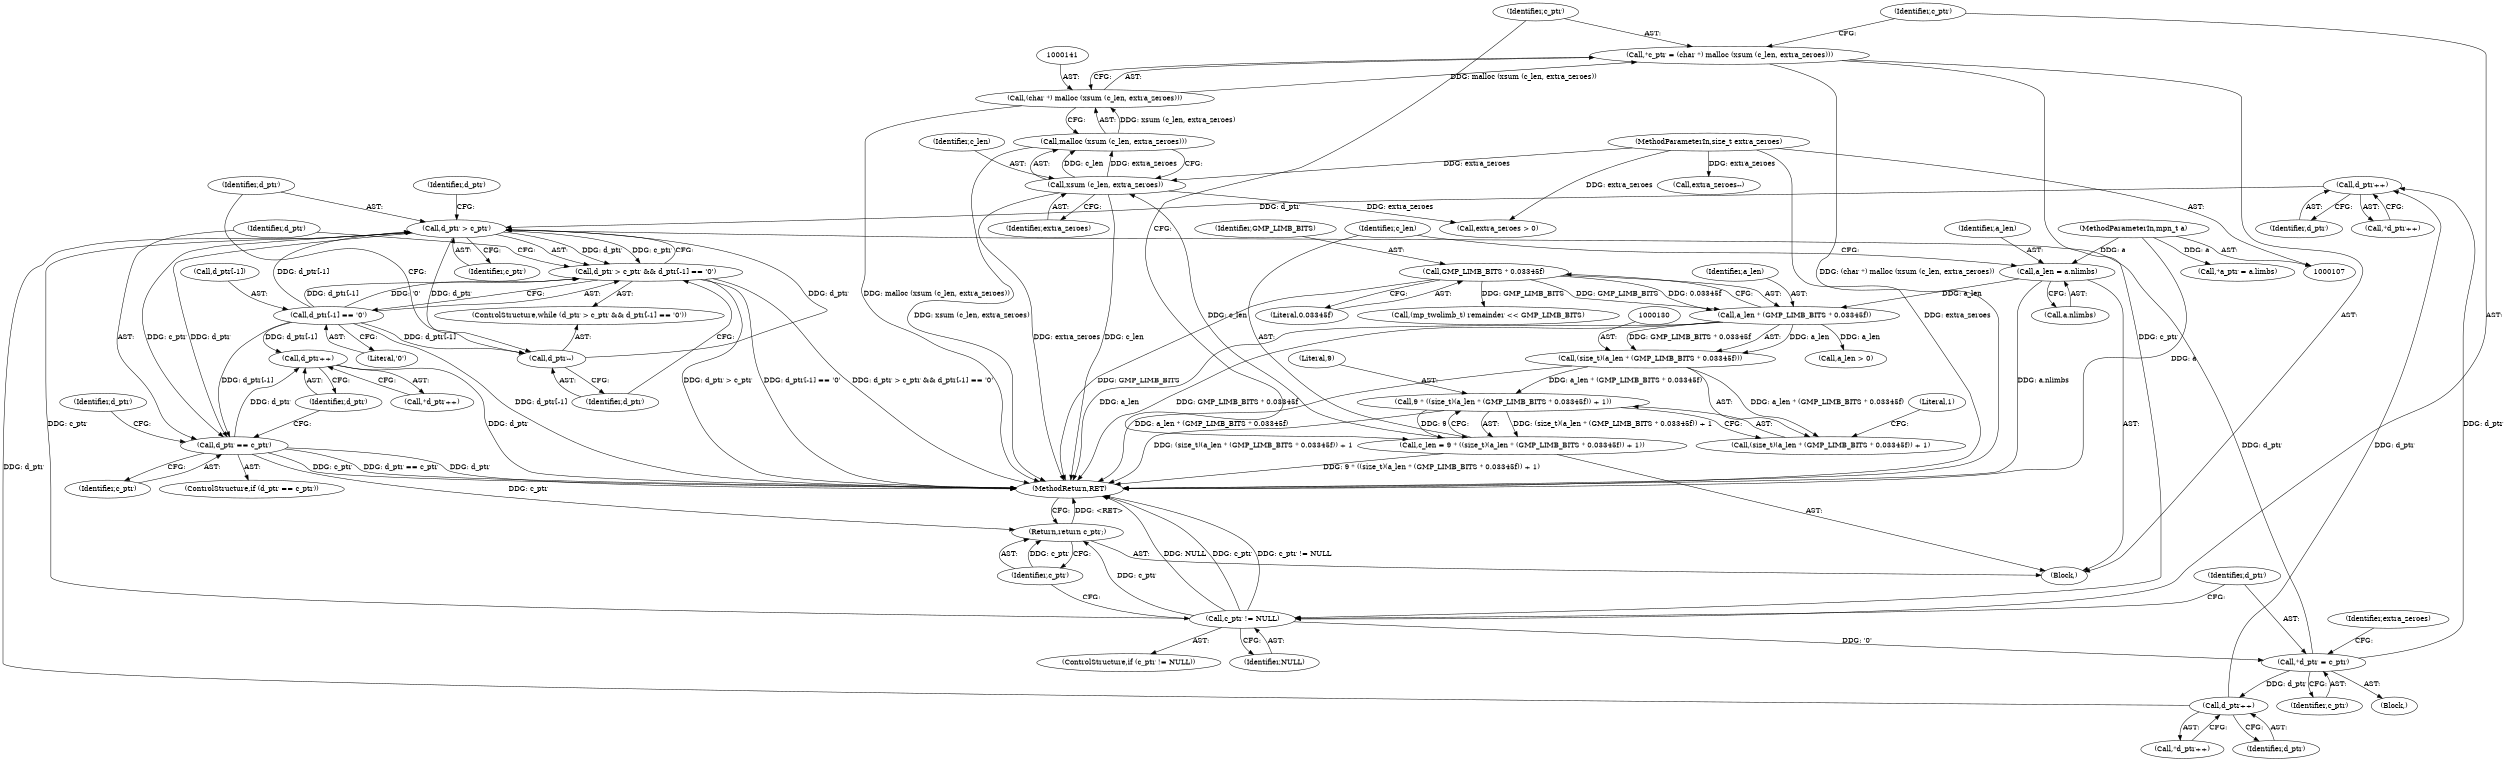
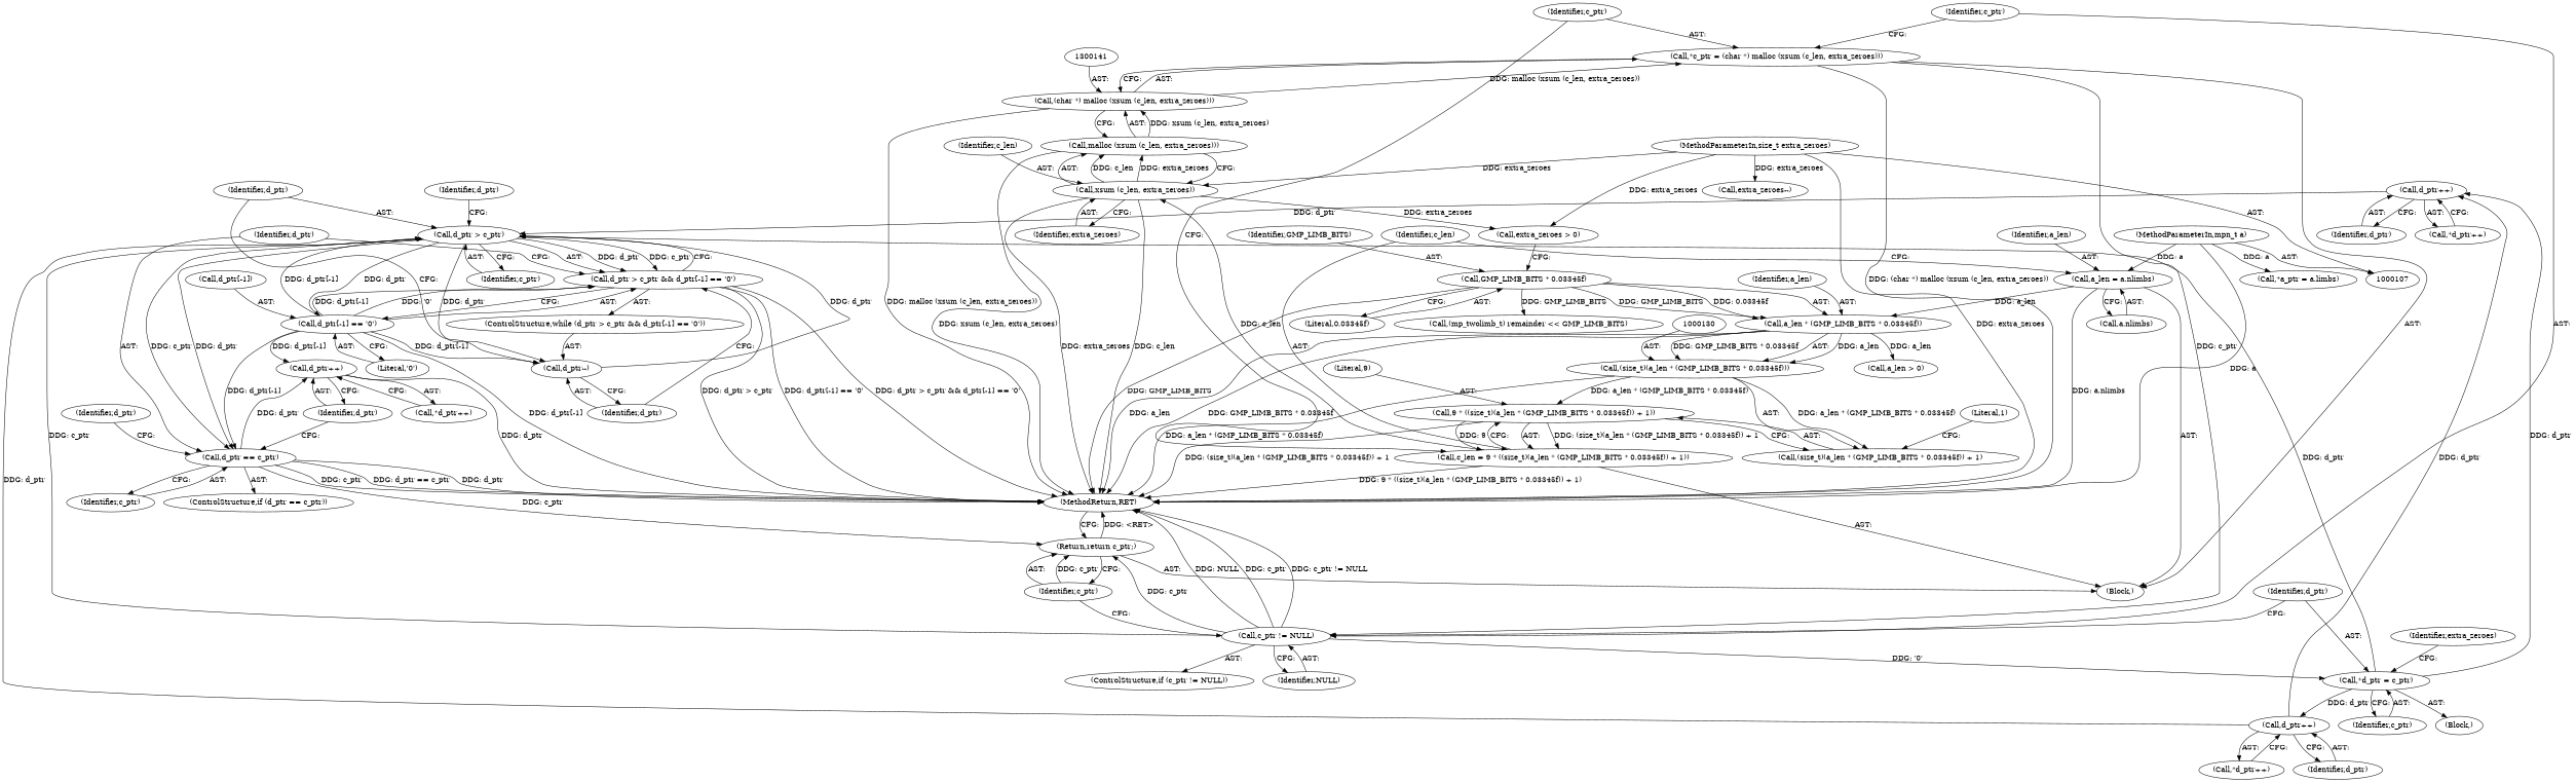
  digraph {
    n1 [label="(Call,d_ptr++)"]
    n2 [label="(Call,d_ptr > c_ptr)"]
    n3 [label="(Call,*d_ptr++)"]
    n4 [label="(Identifier,d_ptr)"]
    n5 [label="(Call,d_ptr > c_ptr && d_ptr[-1] == '0')"]
    n6 [label="(Call,d_ptr[-1] == '0')"]
    n7 [label="(Call,d_ptr--)"]
    n8 [label="(Call,d_ptr == c_ptr)"]
    n9 [label="(Identifier,c_ptr)"]
    n10 [label="(Call,d_ptr++)"]
    n11 [label="(Call,*d_ptr++)"]
    n12 [label="(Identifier,d_ptr)"]
    n13 [label="(Call,*d_ptr = c_ptr)"]
    n14 [label="(Block,)"]
    n15 [label="(Identifier,c_ptr)"]
    n16 [label="(Call,c_ptr != NULL)"]
    n17 [label="(Return,return c_ptr;)"]
    n18 [label="(Identifier,NULL)"]
    n19 [label="(ControlStructure,if (c_ptr != NULL))"]
    n20 [label="(MethodReturn,RET)"]
    n21 [label="(Block,)"]
    n22 [label="(Identifier,c_ptr)"]
    n23 [label="(Call,*c_ptr = (char *) malloc (xsum (c_len, extra_zeroes)))"]
    n24 [label="(Call,(char *) malloc (xsum (c_len, extra_zeroes)))"]
    n25 [label="(Call,malloc (xsum (c_len, extra_zeroes)))"]
    n26 [label="(Call,xsum (c_len, extra_zeroes))"]
    n27 [label="(Call,extra_zeroes > 0)"]
    n28 [label="(Identifier,extra_zeroes)"]
    n29 [label="(Call,c_len = 9 * ((size_t)(a_len * (GMP_LIMB_BITS * 0.03345f)) + 1))"]
    n30 [label="(Call,9 * ((size_t)(a_len * (GMP_LIMB_BITS * 0.03345f)) + 1))"]
    n31 [label="(Call,(size_t)(a_len * (GMP_LIMB_BITS * 0.03345f)) + 1)"]
    n32 [label="(Call,(size_t)(a_len * (GMP_LIMB_BITS * 0.03345f)))"]
    n33 [label="(Call,a_len * (GMP_LIMB_BITS * 0.03345f))"]
    n34 [label="(Call,GMP_LIMB_BITS * 0.03345f)"]
    n35 [label="(Call,a_len > 0)"]
    n36 [label="(Literal,0.03345f)"]
    n37 [label="(Call,(mp_twolimb_t) remainder << GMP_LIMB_BITS)"]
    n38 [label="(Call,a_len = a.nlimbs)"]
    n39 [label="(Call,a.nlimbs)"]
    n40 [label="(MethodParameterIn,mpn_t a)"]
    n41 [label="(Call,*a_ptr = a.limbs)"]
    1000107
    n43 [label="(MethodParameterIn,size_t extra_zeroes)"]
    n44 [label="(Call,extra_zeroes--)"]
    n45 [label="(ControlStructure,while (d_ptr > c_ptr && d_ptr[-1] == '0'))"]
    n46 [label="(Call,d_ptr++)"]
    n47 [label="(Literal,'0')"]
    n48 [label="(Identifier,d_ptr)"]
    n49 [label="(Identifier,c_ptr)"]
    n50 [label="(ControlStructure,if (d_ptr == c_ptr))"]
    n51 [label="(Identifier,d_ptr)"]
    n52 [label="(Call,*d_ptr++)"]
    n53 [label="(Call,d_ptr[-1])"]
    n54 [label="(Identifier,c_ptr)"]
    n55 [label="(Identifier,d_ptr)"]
    n56 [label="(Identifier,a_len)"]
    n57 [label="(Identifier,a_len)"]
    n58 [label="(Identifier,c_len)"]
    n59 [label="(Identifier,d_ptr)"]
    n60 [label="(Identifier,extra_zeroes)"]
    n61 [label="(Identifier,GMP_LIMB_BITS)"]
    n62 [label="(Identifier,d_ptr)"]
    n63 [label="(Identifier,c_len)"]
    n64 [label="(Identifier,d_ptr)"]
    n65 [label="(Literal,1)"]
    n66 [label="(Literal,9)"]
    n67 [label="(Identifier,c_ptr)"]
    n68 [label="(Identifier,d_ptr)"]
-   1000141
+   1000141 [label=1300141]
    1000130
    n1 -> n2 [label="DDG: d_ptr"]
    n1 -> n3 [label="AST: "]
    n1 -> n4 [label="CFG: "]
    n2 -> n5 [label="AST: "]
    n2 -> n5 [label="DDG: d_ptr"]
    n2 -> n5 [label="DDG: c_ptr"]
+   n2 -> n6 [label="DDG: d_ptr"]
    n2 -> n7 [label="DDG: d_ptr"]
    n2 -> n8 [label="DDG: d_ptr"]
    n2 -> n8 [label="DDG: c_ptr"]
    n2 -> n9 [label="CFG: "]
    n3 -> n1 [label="CFG: "]
    n4 -> n1 [label="AST: "]
    n5 -> n2 [label="CFG: "]
    n5 -> n6 [label="CFG: "]
    n5 -> n20 [label="DDG: d_ptr > c_ptr"]
    n5 -> n20 [label="DDG: d_ptr[-1] == '0'"]
    n5 -> n20 [label="DDG: d_ptr > c_ptr && d_ptr[-1] == '0'"]
    n5 -> n45 [label="AST: "]
    n6 -> n2 [label="DDG: d_ptr[-1]"]
    n6 -> n5 [label="AST: "]
    n6 -> n5 [label="DDG: d_ptr[-1]"]
    n6 -> n5 [label="DDG: '0'"]
    n6 -> n7 [label="DDG: d_ptr[-1]"]
    n6 -> n8 [label="DDG: d_ptr[-1]"]
    n6 -> n20 [label="DDG: d_ptr[-1]"]
    n6 -> n46 [label="DDG: d_ptr[-1]"]
    n6 -> n47 [label="CFG: "]
    n7 -> n2 [label="DDG: d_ptr"]
-   n7 -> n45 [label="AST: "]
+   n45 -> n7 [label="AST: "]
    n7 -> n48 [label="CFG: "]
    n8 -> n17 [label="DDG: c_ptr"]
    n8 -> n20 [label="DDG: c_ptr"]
    n8 -> n20 [label="DDG: d_ptr == c_ptr"]
    n8 -> n20 [label="DDG: d_ptr"]
    n8 -> n46 [label="DDG: d_ptr"]
    n8 -> n49 [label="CFG: "]
    n8 -> n50 [label="AST: "]
    n9 -> n2 [label="AST: "]
    n10 -> n1 [label="DDG: d_ptr"]
    n10 -> n2 [label="DDG: d_ptr"]
    n10 -> n11 [label="AST: "]
    n10 -> n12 [label="CFG: "]
    n11 -> n10 [label="CFG: "]
    n12 -> n10 [label="AST: "]
    n13 -> n1 [label="DDG: d_ptr"]
    n13 -> n2 [label="DDG: d_ptr"]
    n13 -> n10 [label="DDG: d_ptr"]
    n13 -> n14 [label="AST: "]
    n13 -> n15 [label="CFG: "]
    n15 -> n13 [label="AST: "]
    n16 -> n2 [label="DDG: c_ptr"]
    n16 -> n13 [label="DDG: '0'"]
    n16 -> n17 [label="DDG: c_ptr"]
    n16 -> n18 [label="CFG: "]
    n16 -> n19 [label="AST: "]
    n16 -> n20 [label="DDG: NULL"]
    n16 -> n20 [label="DDG: c_ptr"]
    n16 -> n20 [label="DDG: c_ptr != NULL"]
    n17 -> n20 [label="DDG: <RET>"]
    n17 -> n21 [label="AST: "]
    n17 -> n22 [label="CFG: "]
    n18 -> n16 [label="AST: "]
    n20 -> n17 [label="CFG: "]
    n22 -> n16 [label="CFG: "]
    n22 -> n17 [label="AST: "]
    n22 -> n17 [label="DDG: c_ptr"]
    n23 -> n16 [label="DDG: c_ptr"]
    n23 -> n20 [label="DDG: (char *) malloc (xsum (c_len, extra_zeroes))"]
    n23 -> n21 [label="AST: "]
    n23 -> n24 [label="CFG: "]
    n24 -> n20 [label="DDG: malloc (xsum (c_len, extra_zeroes))"]
    n24 -> n23 [label="AST: "]
    n24 -> n23 [label="DDG: malloc (xsum (c_len, extra_zeroes))"]
    n24 -> n25 [label="CFG: "]
    n25 -> n20 [label="DDG: xsum (c_len, extra_zeroes)"]
    n25 -> n24 [label="AST: "]
    n25 -> n24 [label="DDG: xsum (c_len, extra_zeroes)"]
    n25 -> n26 [label="CFG: "]
    n26 -> n20 [label="DDG: c_len"]
    n26 -> n20 [label="DDG: extra_zeroes"]
    n26 -> n25 [label="AST: "]
    n26 -> n25 [label="DDG: c_len"]
    n26 -> n25 [label="DDG: extra_zeroes"]
    n26 -> n27 [label="DDG: extra_zeroes"]
    n26 -> n28 [label="CFG: "]
    n28 -> n26 [label="AST: "]
    n29 -> n20 [label="DDG: 9 * ((size_t)(a_len * (GMP_LIMB_BITS * 0.03345f)) + 1)"]
    n29 -> n21 [label="AST: "]
    n29 -> n26 [label="DDG: c_len"]
    n29 -> n30 [label="CFG: "]
    n30 -> n20 [label="DDG: (size_t)(a_len * (GMP_LIMB_BITS * 0.03345f)) + 1"]
    n30 -> n29 [label="AST: "]
    n30 -> n29 [label="DDG: 9"]
    n30 -> n29 [label="DDG: (size_t)(a_len * (GMP_LIMB_BITS * 0.03345f)) + 1"]
    n30 -> n31 [label="CFG: "]
    n31 -> n30 [label="AST: "]
    n32 -> n20 [label="DDG: a_len * (GMP_LIMB_BITS * 0.03345f)"]
    n32 -> n30 [label="DDG: a_len * (GMP_LIMB_BITS * 0.03345f)"]
    n32 -> n31 [label="AST: "]
    n32 -> n31 [label="DDG: a_len * (GMP_LIMB_BITS * 0.03345f)"]
    n33 -> n20 [label="DDG: a_len"]
    n33 -> n20 [label="DDG: GMP_LIMB_BITS * 0.03345f"]
    n33 -> n32 [label="AST: "]
    n33 -> n32 [label="DDG: a_len"]
    n33 -> n32 [label="DDG: GMP_LIMB_BITS * 0.03345f"]
-   n33 -> n34 [label="CFG: "]
+   n27 -> n34 [label="CFG: "]
    n33 -> n35 [label="DDG: a_len"]
    n34 -> n20 [label="DDG: GMP_LIMB_BITS"]
    n34 -> n33 [label="AST: "]
    n34 -> n33 [label="DDG: GMP_LIMB_BITS"]
    n34 -> n33 [label="DDG: 0.03345f"]
    n34 -> n36 [label="CFG: "]
    n34 -> n37 [label="DDG: GMP_LIMB_BITS"]
    n36 -> n34 [label="AST: "]
    n38 -> n20 [label="DDG: a.nlimbs"]
    n38 -> n21 [label="AST: "]
    n38 -> n33 [label="DDG: a_len"]
    n38 -> n39 [label="CFG: "]
    n39 -> n38 [label="AST: "]
    n40 -> n20 [label="DDG: a"]
    n40 -> n38 [label="DDG: a"]
    n40 -> n41 [label="DDG: a"]
    n40 -> 1000107 [label="AST: "]
    n43 -> n20 [label="DDG: extra_zeroes"]
    n43 -> n26 [label="DDG: extra_zeroes"]
    n43 -> n27 [label="DDG: extra_zeroes"]
    n43 -> 1000107 [label="AST: "]
    n43 -> n44 [label="DDG: extra_zeroes"]
    n46 -> n20 [label="DDG: d_ptr"]
    n46 -> n51 [label="CFG: "]
    n46 -> n52 [label="AST: "]
    n47 -> n6 [label="AST: "]
    n48 -> n5 [label="CFG: "]
    n48 -> n7 [label="AST: "]
    n49 -> n8 [label="AST: "]
    n51 -> n8 [label="CFG: "]
    n51 -> n46 [label="AST: "]
    n52 -> n46 [label="CFG: "]
    n53 -> n6 [label="AST: "]
    n54 -> n23 [label="AST: "]
    n54 -> n29 [label="CFG: "]
    n55 -> n5 [label="CFG: "]
    n55 -> n8 [label="AST: "]
    n56 -> n38 [label="AST: "]
    n57 -> n33 [label="AST: "]
    n58 -> n29 [label="AST: "]
    n58 -> n38 [label="CFG: "]
    n59 -> n8 [label="CFG: "]
    n60 -> n13 [label="CFG: "]
    n61 -> n34 [label="AST: "]
    n62 -> n2 [label="CFG: "]
    n63 -> n26 [label="AST: "]
    n64 -> n2 [label="AST: "]
    n64 -> n7 [label="CFG: "]
    n65 -> n31 [label="CFG: "]
    n66 -> n30 [label="AST: "]
    n67 -> n16 [label="AST: "]
    n67 -> n23 [label="CFG: "]
    n68 -> n13 [label="AST: "]
    n68 -> n16 [label="CFG: "]
    1000141 -> n24 [label="AST: "]
    1000130 -> n32 [label="AST: "]
  }
